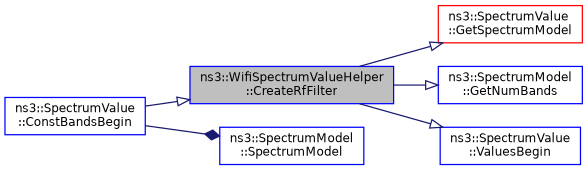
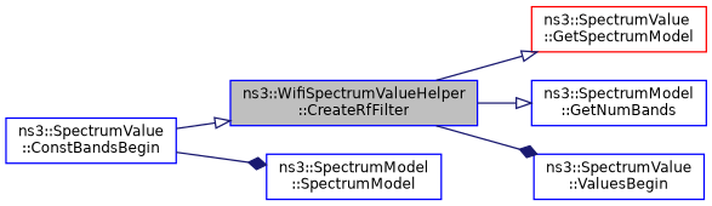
  digraph {
    rankdir=LR
    node [color=blue fillcolor=white fontname=Helvetica fontsize=10 shape=record style=filled]
    edge [arrowhead=onormal color=midnightblue fontname=Helvetica fontsize=10 labelfontname=Helvetica labelfontsize=10 style=solid]
    n1 [fillcolor=grey75 fontcolor=black height=0.2 label="ns3::WifiSpectrumValueHelper\l::CreateRfFilter" width=0.4]
    n2 [color=red height=0.2 label="ns3::SpectrumValue\l::GetSpectrumModel" width=0.4]
    n3 [height=0.2 label="ns3::SpectrumModel\l::GetNumBands" width=0.4]
    n4 [height=0.2 label="ns3::SpectrumValue\l::ValuesBegin" width=0.4]
    n5 [height=0.2 label="ns3::SpectrumValue\l::ConstBandsBegin" width=0.4]
    n6 [height=0.2 label="ns3::SpectrumModel\l::SpectrumModel" width=0.4]
    n1 -> n2
    n1 -> n3
-   n1 -> n4
+   n1 -> n4 [arrowhead=diamond]
    n5 -> n1
    n5 -> n6 [arrowhead=diamond]
  }
